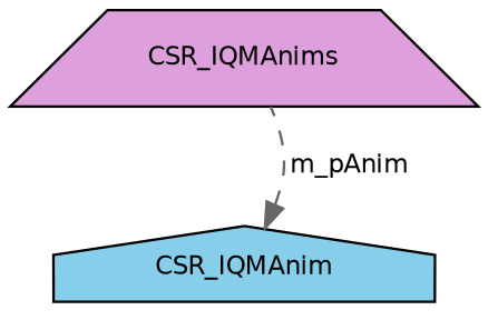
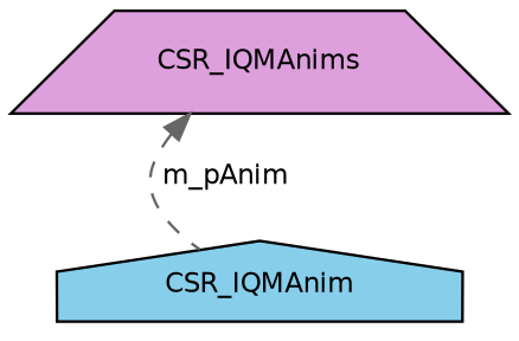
  digraph {
    node [color=black fontname=Helvetica fontsize=10 style=filled]
    n1 [fillcolor=plum fontcolor=black height=0.2 label=CSR_IQMAnims shape=trapezium width=0.4]
    n2 [fillcolor=skyblue height=0.2 label=CSR_IQMAnim shape=house width=0.4]
-   n2 -> n1 [color=gray40 dir=back fontname=Helvetica fontsize=10 label=" m_pAnim" labelfontname=Helvetica labelfontsize=10 style=dashed]
+   n1 -> n2 [color=gray40 dir=back fontname=Helvetica fontsize=10 label=" m_pAnim" labelfontname=Helvetica labelfontsize=10 style=dashed]
  }
